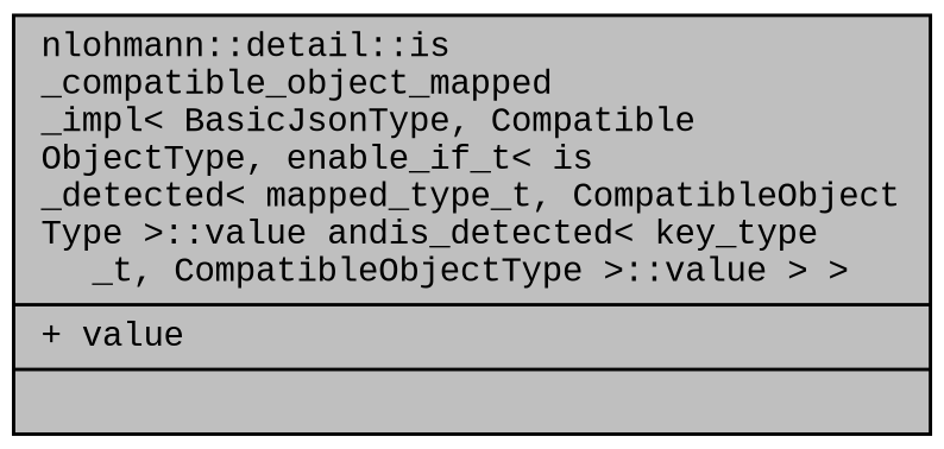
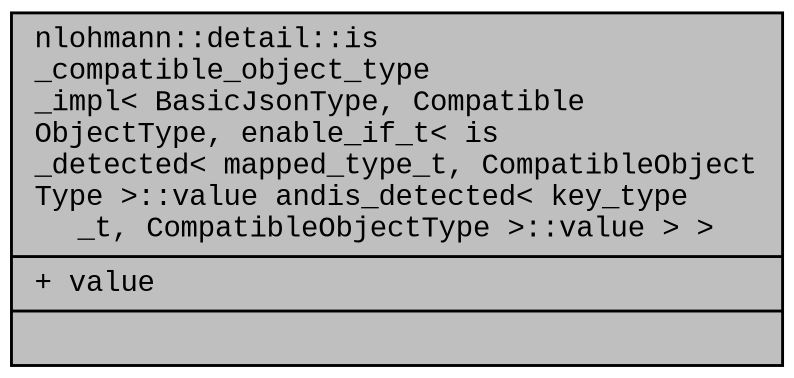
  digraph {
    fontname="Liberation Mono"
-   n1 [color=black fillcolor=grey75 fontcolor=black fontname="Liberation Mono" fontsize=10 height=0.2 label="{nlohmann::detail::is\l_compatible_object_mapped\l_impl\< BasicJsonType, Compatible\lObjectType, enable_if_t\< is\l_detected\< mapped_type_t, CompatibleObject\lType \>::value andis_detected\< key_type\l_t, CompatibleObjectType \>::value \> \>\n|+ value\l|}" shape=record style=filled width=0.4]
+   n1 [color=black fillcolor=grey75 fontcolor=black fontname="Liberation Mono" fontsize=10 height=0.2 label="{nlohmann::detail::is\l_compatible_object_type\l_impl\< BasicJsonType, Compatible\lObjectType, enable_if_t\< is\l_detected\< mapped_type_t, CompatibleObject\lType \>::value andis_detected\< key_type\l_t, CompatibleObjectType \>::value \> \>\n|+ value\l|}" shape=record style=filled width=0.4]
  }
